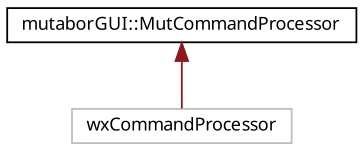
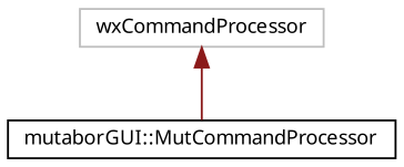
  digraph {
    rankdir=TB
    node [fillcolor=white fontname=Sans fontsize=10 shape=record style=filled]
    n1 [color=grey75 height=0.2 label=wxCommandProcessor width=0.4]
    n2 [color=black height=0.2 label="mutaborGUI::MutCommandProcessor" width=0.4]
-   n2 -> n1 [color=firebrick4 dir=back fontname=Sans fontsize=10 labelfontname=Sans labelfontsize=10 style=solid]
+   n1 -> n2 [color=firebrick4 dir=back fontname=Sans fontsize=10 labelfontname=Sans labelfontsize=10 style=solid]
  }
